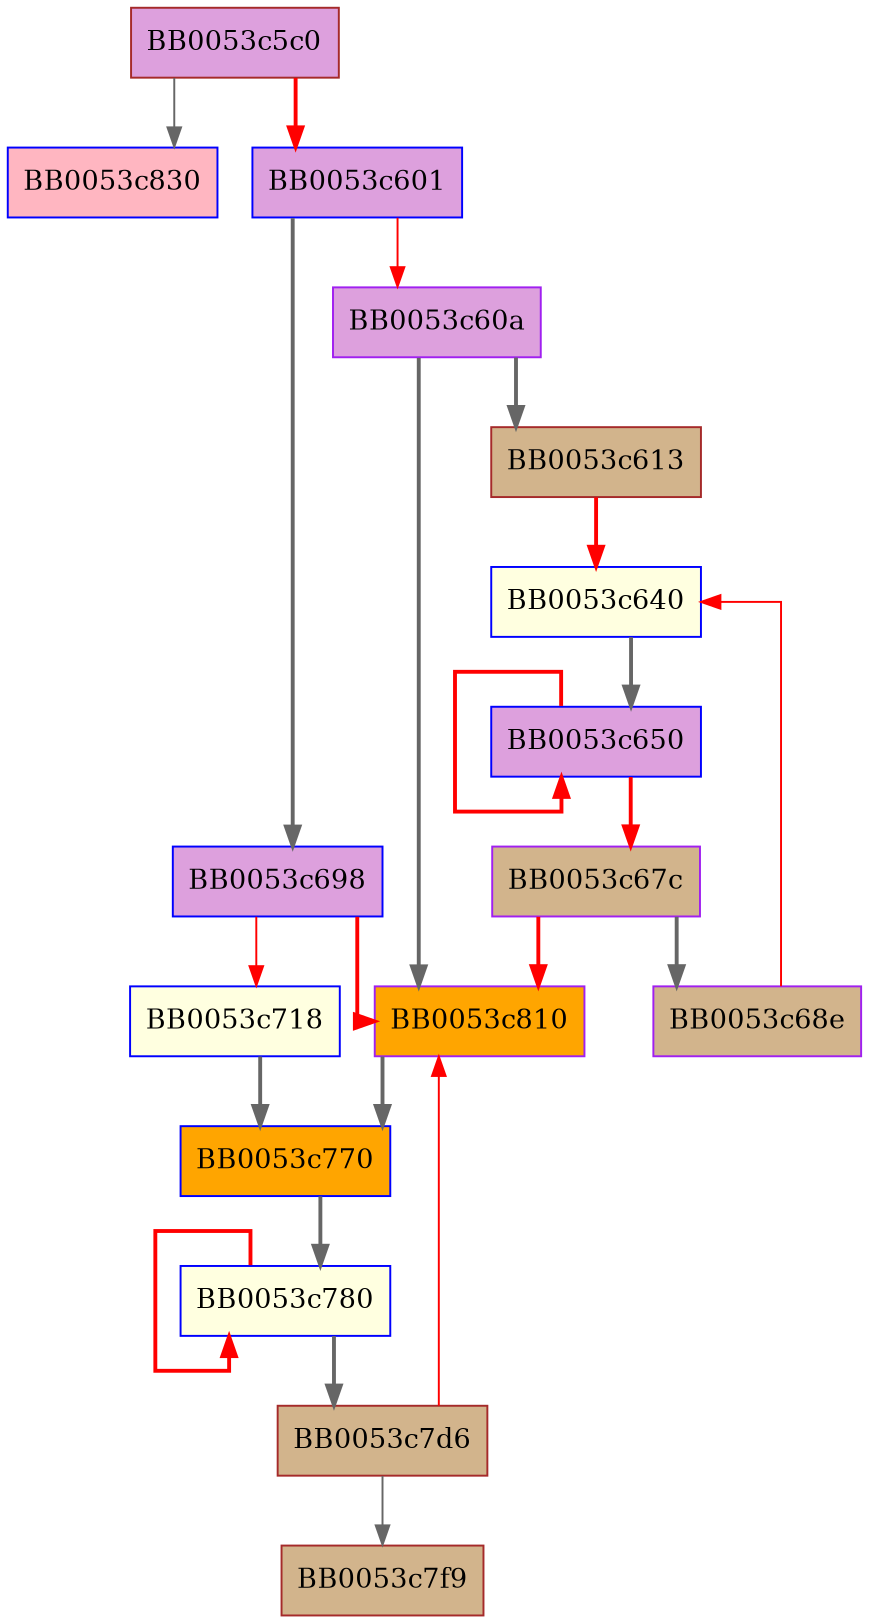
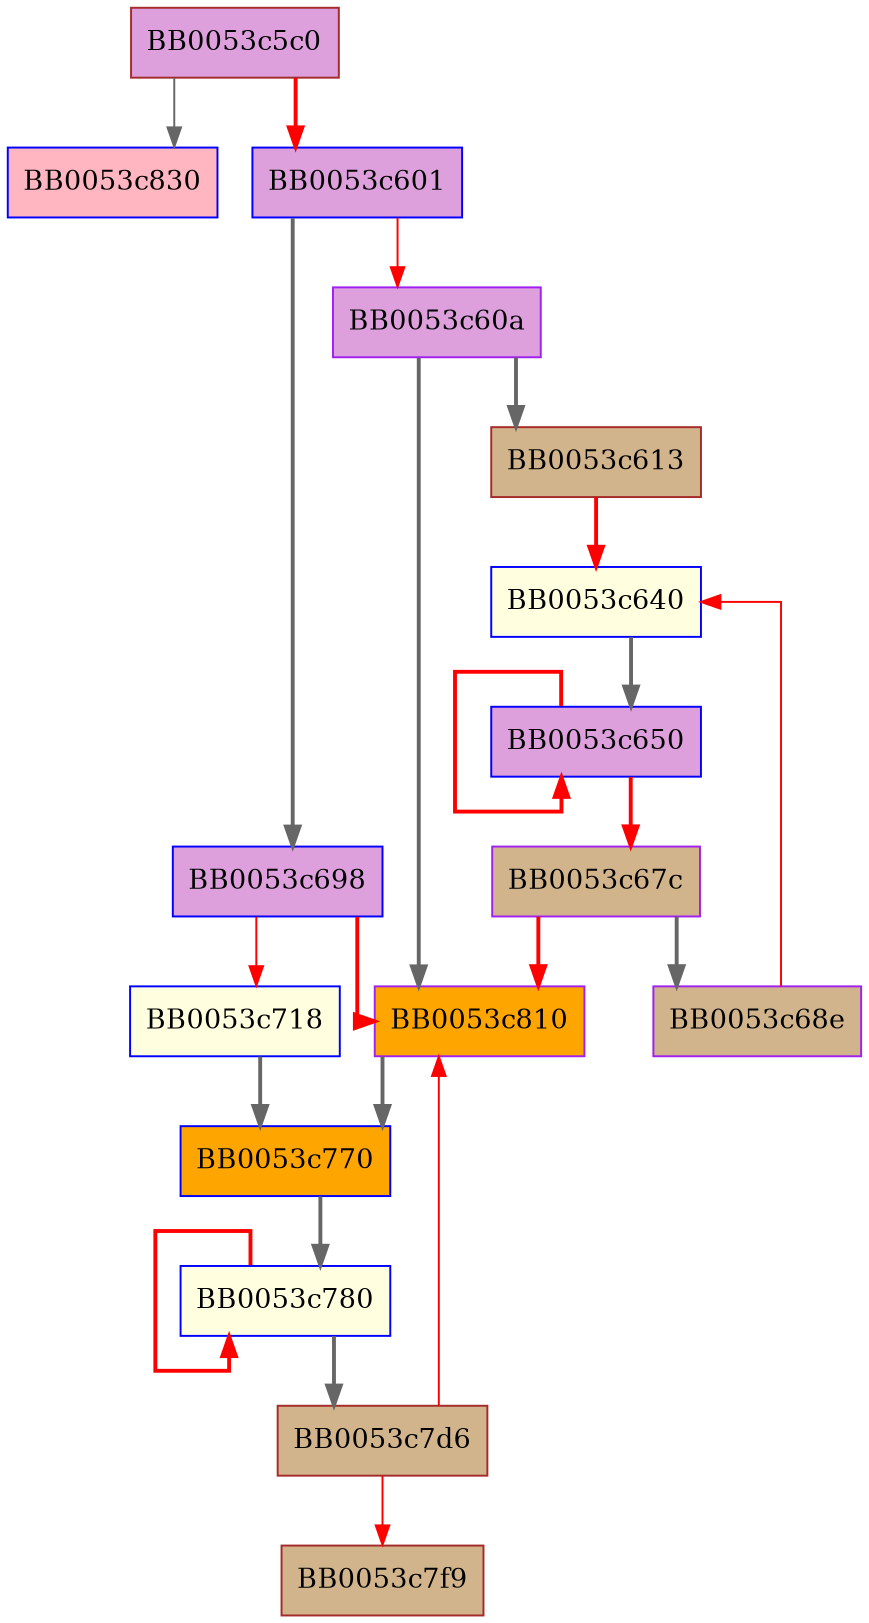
  digraph {
    splines=ortho
    node [color=blue fillcolor=plum shape=box style=filled]
    edge [color=red style=bold]
    BB0053c5c0 [color=brown]
    BB0053c830 [fillcolor=lightpink]
    BB0053c601
    BB0053c698
    BB0053c60a [color=purple]
    BB0053c810 [color=purple fillcolor=orange]
    BB0053c718 [fillcolor=lightyellow]
    BB0053c613 [color=brown fillcolor=tan]
    BB0053c770 [fillcolor=orange]
    BB0053c640 [fillcolor=lightyellow]
    BB0053c650
    BB0053c67c [color=purple fillcolor=tan]
    BB0053c68e [color=purple fillcolor=tan]
    BB0053c780 [fillcolor=lightyellow]
    BB0053c7d6 [color=brown fillcolor=tan]
    BB0053c7f9 [color=brown fillcolor=tan]
    BB0053c5c0 -> BB0053c830 [color=gray40 style=solid]
    BB0053c5c0 -> BB0053c601
    BB0053c601 -> BB0053c698 [color=gray40]
    BB0053c601 -> BB0053c60a [style=solid]
    BB0053c698 -> BB0053c810
    BB0053c698 -> BB0053c718 [style=solid]
    BB0053c60a -> BB0053c810 [color=gray40]
    BB0053c60a -> BB0053c613 [color=gray40]
    BB0053c810 -> BB0053c770 [color=gray40]
    BB0053c718 -> BB0053c770 [color=gray40]
    BB0053c613 -> BB0053c640
    BB0053c770 -> BB0053c780 [color=gray40]
    BB0053c640 -> BB0053c650 [color=gray40]
    BB0053c650 -> BB0053c650
    BB0053c650 -> BB0053c67c
    BB0053c67c -> BB0053c810
    BB0053c67c -> BB0053c68e [color=gray40]
    BB0053c68e -> BB0053c640 [style=solid]
    BB0053c780 -> BB0053c780
    BB0053c780 -> BB0053c7d6 [color=gray40]
    BB0053c7d6 -> BB0053c810 [style=solid]
-   BB0053c7d6 -> BB0053c7f9 [color=gray40 style=solid]
+   BB0053c7d6 -> BB0053c7f9 [style=solid]
  }
